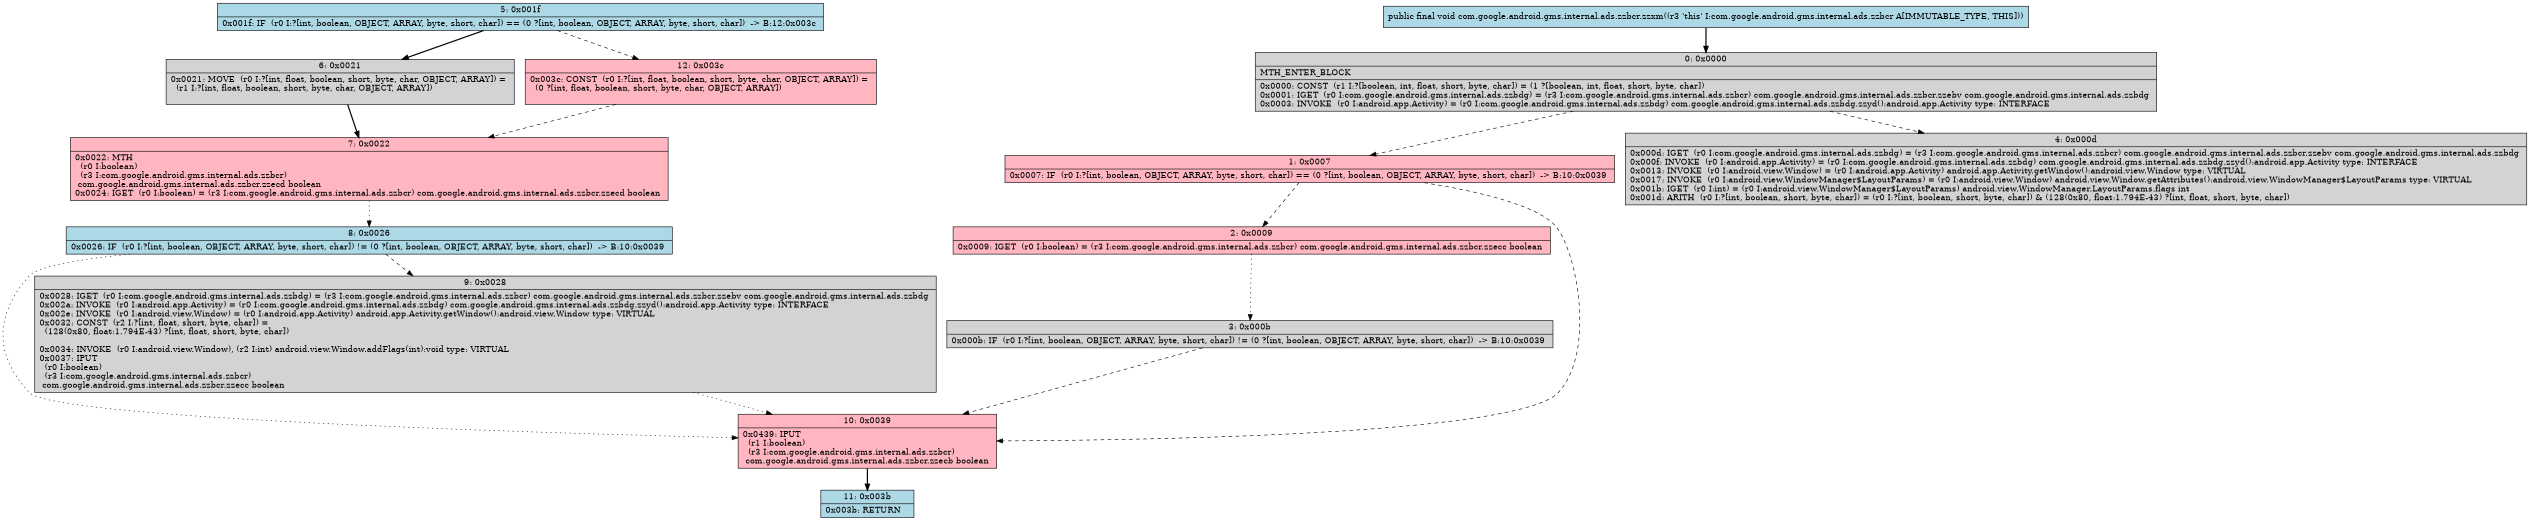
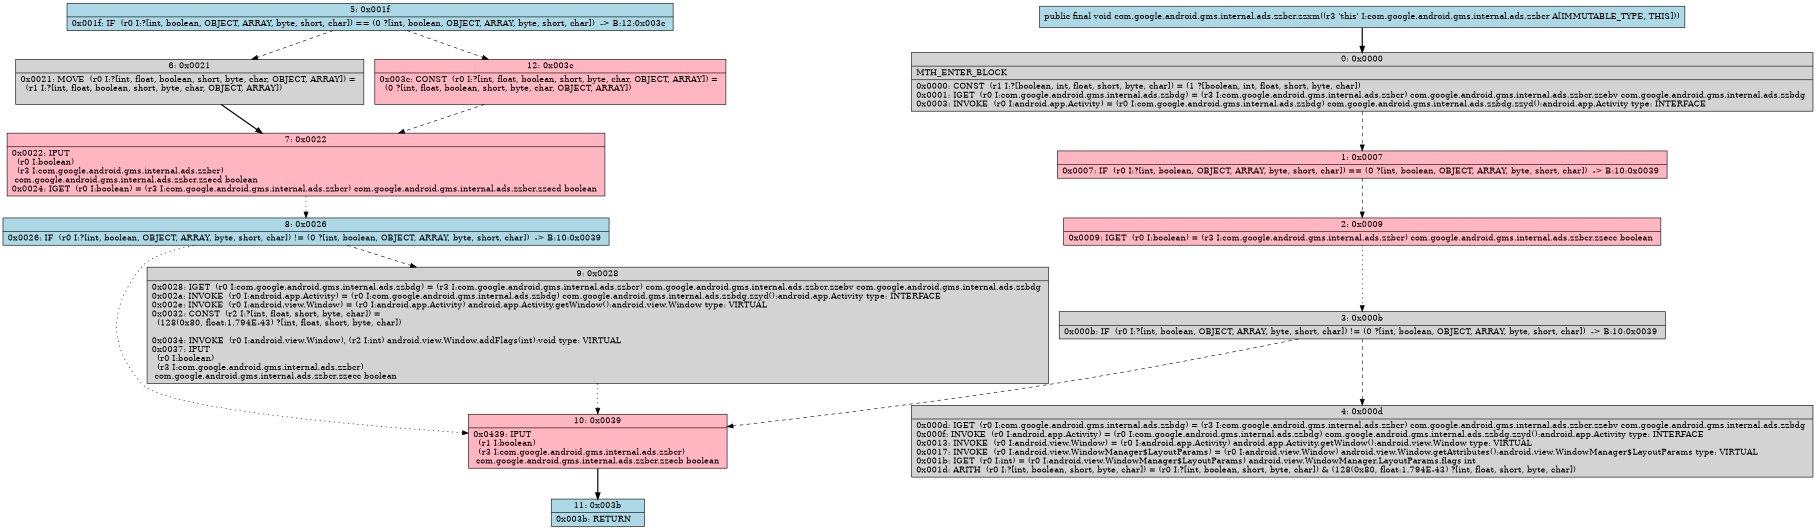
  digraph {
    node [fillcolor=lightgrey shape=record style=filled]
    edge [style=dashed]
    n1 [label="{0\:\ 0x0000|MTH_ENTER_BLOCK\l|0x0000: CONST  (r1 I:?[boolean, int, float, short, byte, char]) = (1 ?[boolean, int, float, short, byte, char]) \l0x0001: IGET  (r0 I:com.google.android.gms.internal.ads.zzbdg) = (r3 I:com.google.android.gms.internal.ads.zzbcr) com.google.android.gms.internal.ads.zzbcr.zzebv com.google.android.gms.internal.ads.zzbdg \l0x0003: INVOKE  (r0 I:android.app.Activity) = (r0 I:com.google.android.gms.internal.ads.zzbdg) com.google.android.gms.internal.ads.zzbdg.zzyd():android.app.Activity type: INTERFACE \l}"]
    n2 [fillcolor=lightpink label="{1\:\ 0x0007|0x0007: IF  (r0 I:?[int, boolean, OBJECT, ARRAY, byte, short, char]) == (0 ?[int, boolean, OBJECT, ARRAY, byte, short, char])  \-\> B:10:0x0039 \l}"]
    n3 [fillcolor=lightpink label="{2\:\ 0x0009|0x0009: IGET  (r0 I:boolean) = (r3 I:com.google.android.gms.internal.ads.zzbcr) com.google.android.gms.internal.ads.zzbcr.zzecc boolean \l}"]
    n4 [fillcolor=lightpink label="{10\:\ 0x0039|0x0439: IPUT  \l  (r1 I:boolean)\l  (r3 I:com.google.android.gms.internal.ads.zzbcr)\l com.google.android.gms.internal.ads.zzbcr.zzecb boolean \l}"]
    n5 [label="{3\:\ 0x000b|0x000b: IF  (r0 I:?[int, boolean, OBJECT, ARRAY, byte, short, char]) != (0 ?[int, boolean, OBJECT, ARRAY, byte, short, char])  \-\> B:10:0x0039 \l}"]
    n6 [fillcolor=lightblue label="{11\:\ 0x003b|0x003b: RETURN   \l}"]
    n7 [label="{4\:\ 0x000d|0x000d: IGET  (r0 I:com.google.android.gms.internal.ads.zzbdg) = (r3 I:com.google.android.gms.internal.ads.zzbcr) com.google.android.gms.internal.ads.zzbcr.zzebv com.google.android.gms.internal.ads.zzbdg \l0x000f: INVOKE  (r0 I:android.app.Activity) = (r0 I:com.google.android.gms.internal.ads.zzbdg) com.google.android.gms.internal.ads.zzbdg.zzyd():android.app.Activity type: INTERFACE \l0x0013: INVOKE  (r0 I:android.view.Window) = (r0 I:android.app.Activity) android.app.Activity.getWindow():android.view.Window type: VIRTUAL \l0x0017: INVOKE  (r0 I:android.view.WindowManager$LayoutParams) = (r0 I:android.view.Window) android.view.Window.getAttributes():android.view.WindowManager$LayoutParams type: VIRTUAL \l0x001b: IGET  (r0 I:int) = (r0 I:android.view.WindowManager$LayoutParams) android.view.WindowManager.LayoutParams.flags int \l0x001d: ARITH  (r0 I:?[int, boolean, short, byte, char]) = (r0 I:?[int, boolean, short, byte, char]) & (128(0x80, float:1.794E\-43) ?[int, float, short, byte, char]) \l}"]
    n8 [fillcolor=lightblue label="{5\:\ 0x001f|0x001f: IF  (r0 I:?[int, boolean, OBJECT, ARRAY, byte, short, char]) == (0 ?[int, boolean, OBJECT, ARRAY, byte, short, char])  \-\> B:12:0x003c \l}"]
    n9 [label="{6\:\ 0x0021|0x0021: MOVE  (r0 I:?[int, float, boolean, short, byte, char, OBJECT, ARRAY]) = \l  (r1 I:?[int, float, boolean, short, byte, char, OBJECT, ARRAY])\l \l}"]
    n10 [fillcolor=lightpink label="{12\:\ 0x003c|0x003c: CONST  (r0 I:?[int, float, boolean, short, byte, char, OBJECT, ARRAY]) = \l  (0 ?[int, float, boolean, short, byte, char, OBJECT, ARRAY])\l \l}"]
-   n11 [fillcolor=lightpink label="{7\:\ 0x0022|0x0022: MTH  \l  (r0 I:boolean)\l  (r3 I:com.google.android.gms.internal.ads.zzbcr)\l com.google.android.gms.internal.ads.zzbcr.zzecd boolean \l0x0024: IGET  (r0 I:boolean) = (r3 I:com.google.android.gms.internal.ads.zzbcr) com.google.android.gms.internal.ads.zzbcr.zzecd boolean \l}"]
+   n11 [fillcolor=lightpink label="{7\:\ 0x0022|0x0022: IPUT  \l  (r0 I:boolean)\l  (r3 I:com.google.android.gms.internal.ads.zzbcr)\l com.google.android.gms.internal.ads.zzbcr.zzecd boolean \l0x0024: IGET  (r0 I:boolean) = (r3 I:com.google.android.gms.internal.ads.zzbcr) com.google.android.gms.internal.ads.zzbcr.zzecd boolean \l}"]
    n12 [fillcolor=lightblue label="{8\:\ 0x0026|0x0026: IF  (r0 I:?[int, boolean, OBJECT, ARRAY, byte, short, char]) != (0 ?[int, boolean, OBJECT, ARRAY, byte, short, char])  \-\> B:10:0x0039 \l}"]
    n13 [label="{9\:\ 0x0028|0x0028: IGET  (r0 I:com.google.android.gms.internal.ads.zzbdg) = (r3 I:com.google.android.gms.internal.ads.zzbcr) com.google.android.gms.internal.ads.zzbcr.zzebv com.google.android.gms.internal.ads.zzbdg \l0x002a: INVOKE  (r0 I:android.app.Activity) = (r0 I:com.google.android.gms.internal.ads.zzbdg) com.google.android.gms.internal.ads.zzbdg.zzyd():android.app.Activity type: INTERFACE \l0x002e: INVOKE  (r0 I:android.view.Window) = (r0 I:android.app.Activity) android.app.Activity.getWindow():android.view.Window type: VIRTUAL \l0x0032: CONST  (r2 I:?[int, float, short, byte, char]) = \l  (128(0x80, float:1.794E\-43) ?[int, float, short, byte, char])\l \l0x0034: INVOKE  (r0 I:android.view.Window), (r2 I:int) android.view.Window.addFlags(int):void type: VIRTUAL \l0x0037: IPUT  \l  (r0 I:boolean)\l  (r3 I:com.google.android.gms.internal.ads.zzbcr)\l com.google.android.gms.internal.ads.zzbcr.zzecc boolean \l}"]
    n14 [fillcolor=lightblue label="{public final void com.google.android.gms.internal.ads.zzbcr.zzxm((r3 'this' I:com.google.android.gms.internal.ads.zzbcr A[IMMUTABLE_TYPE, THIS])) }"]
    n1 -> n2
    n2 -> n3
-   n2 -> n4
    n3 -> n5 [style=dotted]
    n4 -> n6 [style=bold]
    n5 -> n4
-   n1 -> n7
-   n8 -> n9 [style=bold]
+   n5 -> n7
+   n8 -> n9
    n8 -> n10
    n9 -> n11 [style=bold]
    n10 -> n11
    n11 -> n12 [style=dotted]
    n12 -> n4 [style=dotted]
    n12 -> n13
    n13 -> n4 [style=dotted]
    n14 -> n1 [style=bold]
  }
